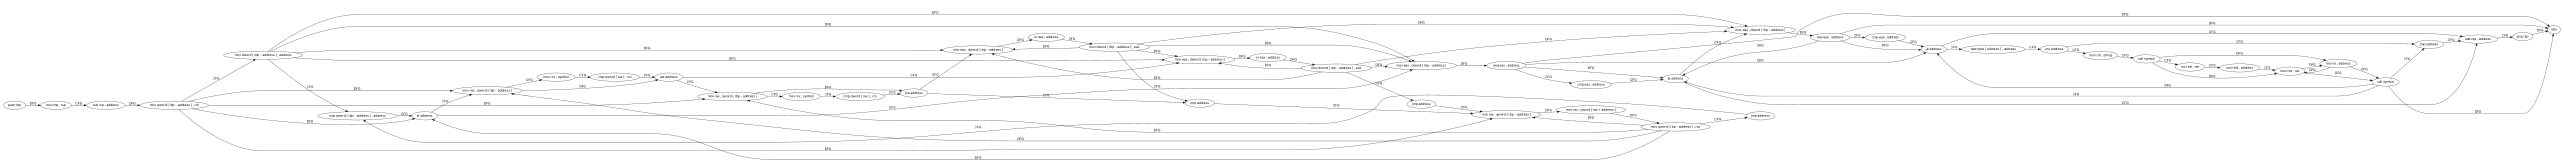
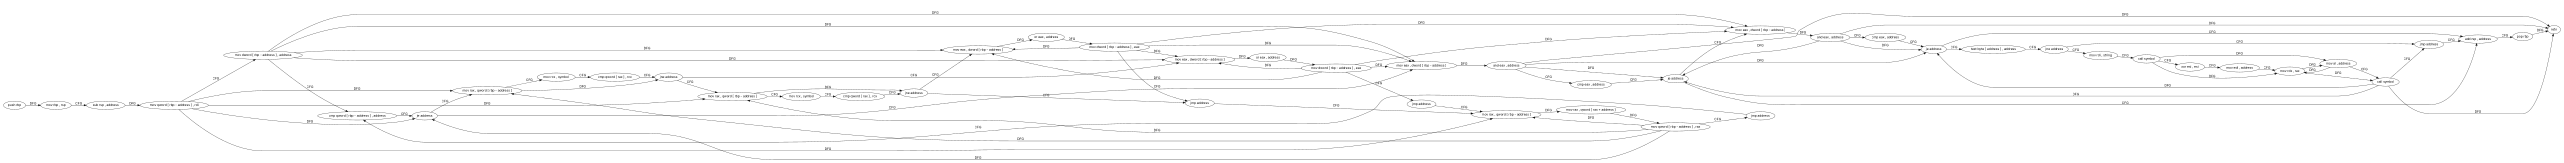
  digraph {
    fontname=Inter
    rankdir=LR
    node [fontname=Inter]
    edge [fontname=Inter]
    n1 [label="push rbp"]
    n2 [label="mov rbp , rsp"]
    n3 [label="sub rsp , address"]
    n4 [label="mov qword [ rbp - address ] , rdi"]
    n5 [label="mov dword [ rbp - address ] , address"]
    n6 [label="mov rax , qword [ rbp - address ]"]
    n7 [label="mov rax , qword [ rbp - address ]"]
    n8 [label="mov rax , qword [ rbp - address ]"]
    n9 [label="je address"]
    n10 [label="cmp qword [ rbp - address ] , address"]
    n11 [label="mov eax , dword [ rbp - address ]"]
    n12 [label="mov eax , dword [ rbp - address ]"]
    n13 [label="mov eax , dword [ rbp - address ]"]
    n14 [label="mov eax , dword [ rbp - address ]"]
    n15 [label="mov rcx , symbol"]
    n16 [label="jne address"]
    n17 [label="mov rcx , symbol"]
    n18 [label="jne address"]
    n19 [label="mov rax , qword [ rax + address ]"]
    n20 [label="and eax , address"]
    n21 [label="and eax , address"]
    n22 [label="or eax , address"]
    n23 [label="or eax , address"]
    n24 [label="cmp eax , address"]
    n25 [label="je address"]
    n26 [label=retn]
    n27 [label="je address"]
    n28 [label="add rsp , address"]
    n29 [label="test byte [ address ] , address"]
    n30 [label="pop rbp"]
    n31 [label="cmp eax , address"]
    n32 [label="cmp qword [ rax ] , rcx"]
    n33 [label="cmp qword [ rax ] , rcx"]
    n34 [label="jmp address"]
    n35 [label="mov dword [ rbp - address ] , eax"]
    n36 [label="jne address"]
    n37 [label="jmp address"]
    n38 [label="mov rdi , string"]
    n39 [label="mov dword [ rbp - address ] , eax"]
    n40 [label="jmp address"]
    n41 [label="mov qword [ rbp - address ] , rax"]
    n42 [label="call symbol"]
-   n43 [label="mov esi , esi"]
+   n43 [label="xor esi , esi"]
    n44 [label="mov rdx , rax"]
    n45 [label="mov al , address"]
    n46 [label="jmp address"]
    n47 [label="mov edi , address"]
    n48 [label="call symbol"]
    n1 -> n2 [label=DFG]
    n2 -> n3 [label=CFG]
    n3 -> n4 [label=DFG]
    n4 -> n5 [label=CFG]
    n4 -> n6 [label=DFG]
    n4 -> n7 [label=DFG]
    n4 -> n8 [label=DFG]
    n4 -> n9 [label=DFG]
    n5 -> n10 [label=CFG]
    n5 -> n11 [label=DFG]
    n5 -> n12 [label=DFG]
    n5 -> n13 [label=DFG]
    n5 -> n14 [label=DFG]
    n6 -> n15 [label=CFG]
    n6 -> n16 [label=DFG]
    n7 -> n17 [label=CFG]
    n7 -> n18 [label=DFG]
    n8 -> n19 [label=DFG]
    n9 -> n6 [label=CFG]
    n9 -> n11 [label=CFG]
    n10 -> n9 [label=CFG]
    n11 -> n20 [label=DFG]
    n12 -> n21 [label=DFG]
    n13 -> n22 [label=DFG]
    n14 -> n23 [label=DFG]
    n15 -> n32 [label=CFG]
    n16 -> n7 [label=CFG]
    n16 -> n13 [label=CFG]
    n17 -> n33 [label=CFG]
    n18 -> n14 [label=CFG]
    n18 -> n34 [label=CFG]
    n19 -> n41 [label=DFG]
    n20 -> n24 [label=CFG]
    n20 -> n25 [label=DFG]
    n20 -> n26 [label=DFG]
    n20 -> n27 [label=DFG]
    n21 -> n25 [label=DFG]
    n21 -> n26 [label=DFG]
    n21 -> n27 [label=DFG]
    n21 -> n31 [label=CFG]
    n22 -> n35 [label=DFG]
    n23 -> n39 [label=DFG]
    n24 -> n25 [label=CFG]
    n25 -> n12 [label=CFG]
    n25 -> n28 [label=CFG]
    n27 -> n28 [label=CFG]
    n27 -> n29 [label=CFG]
    n28 -> n30 [label=CFG]
    n29 -> n36 [label=CFG]
    n30 -> n26 [label=DFG]
    n31 -> n27 [label=CFG]
    n32 -> n16 [label=CFG]
    n33 -> n18 [label=CFG]
    n34 -> n8 [label=CFG]
    n35 -> n11 [label=DFG]
    n35 -> n12 [label=DFG]
    n35 -> n13 [label=DFG]
    n35 -> n14 [label=DFG]
    n35 -> n40 [label=CFG]
    n36 -> n37 [label=CFG]
    n36 -> n38 [label=CFG]
    n37 -> n28 [label=CFG]
    n38 -> n42 [label=CFG]
    n39 -> n11 [label=DFG]
    n39 -> n12 [label=DFG]
    n39 -> n13 [label=DFG]
    n39 -> n14 [label=DFG]
    n39 -> n34 [label=CFG]
    n40 -> n8 [label=CFG]
    n41 -> n6 [label=DFG]
    n41 -> n7 [label=DFG]
    n41 -> n8 [label=DFG]
    n41 -> n9 [label=DFG]
    n41 -> n46 [label=CFG]
    n42 -> n43 [label=CFG]
    n42 -> n44 [label=DFG]
    n42 -> n45 [label=DFG]
    n43 -> n47 [label=CFG]
    n44 -> n45 [label=DFG]
    n44 -> n48 [label=DFG]
    n45 -> n44 [label=DFG]
    n45 -> n48 [label=CFG]
    n46 -> n10 [label=CFG]
    n47 -> n44 [label=CFG]
    n48 -> n25 [label=DFG]
    n48 -> n26 [label=DFG]
    n48 -> n27 [label=DFG]
    n48 -> n37 [label=CFG]
  }
